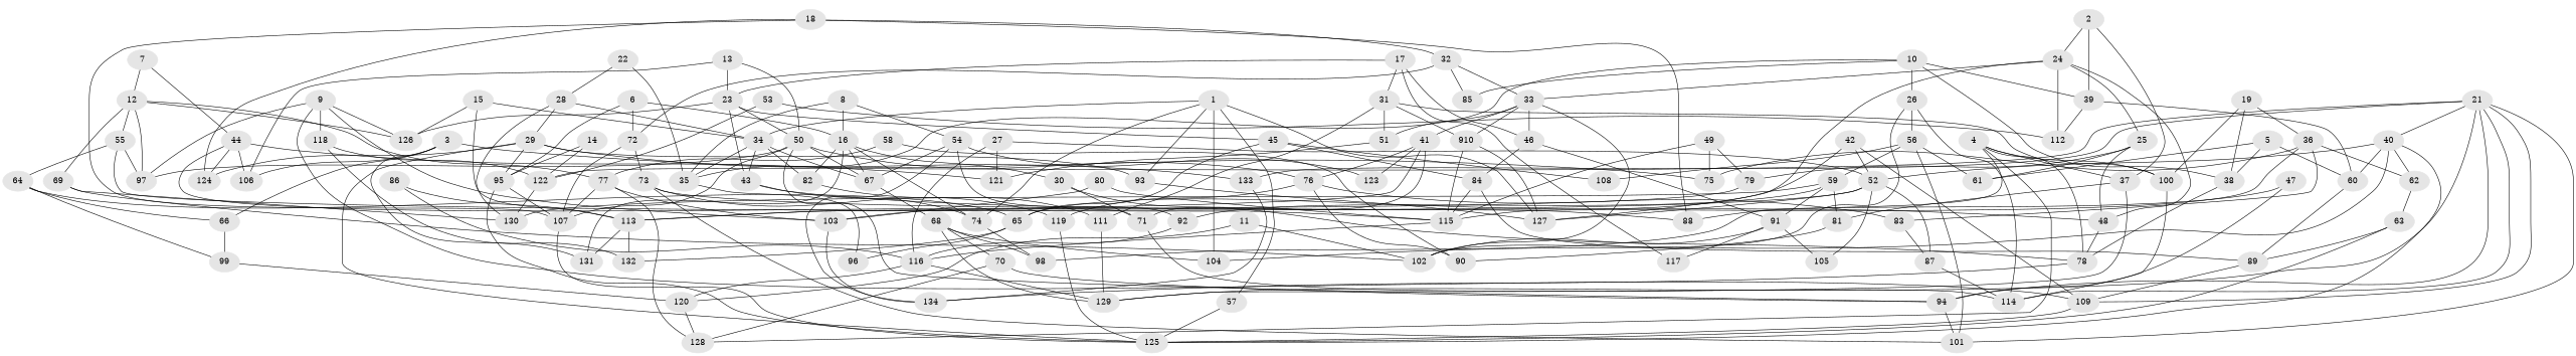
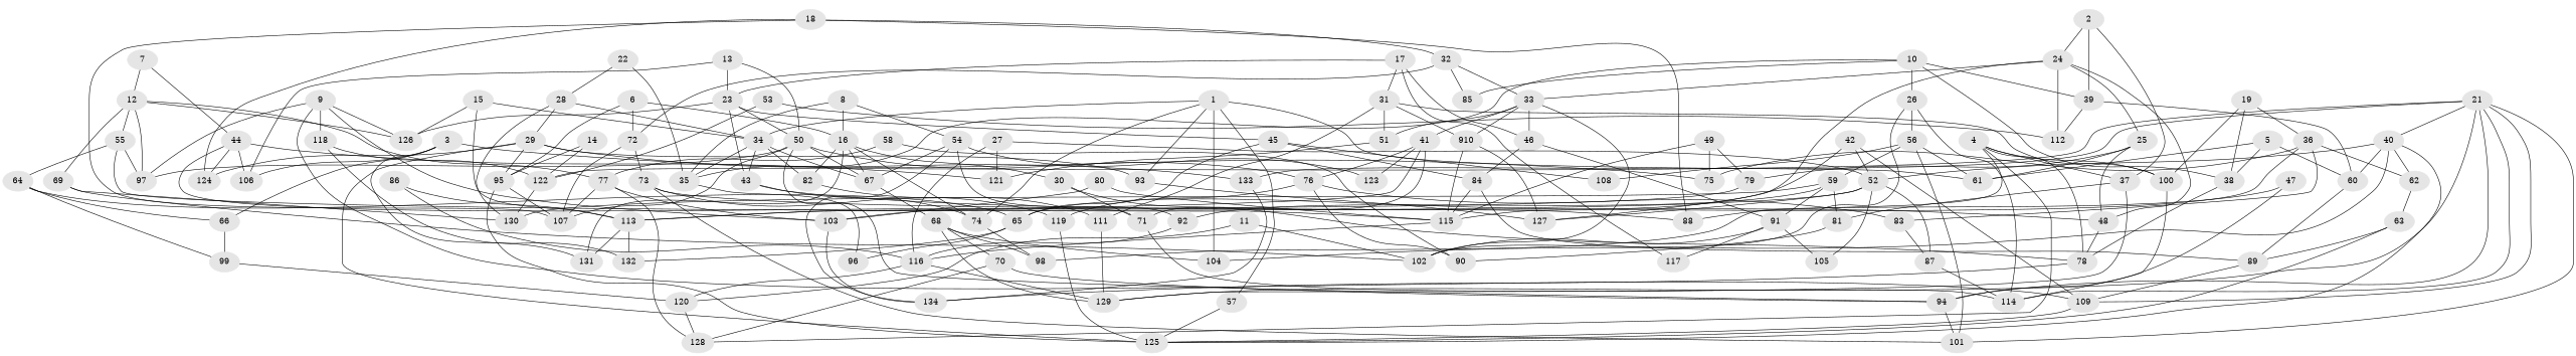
  graph {
    node [color=gray90 style=filled]
    1
    34
    57
    61
    74
    93
    104
    35
    67
    82
    43
    125
    98
    127
    2
    24
    37
    39
    25
    33
    48
    112
    129
    81
    60
    3
    66
    75
    106
    131
    99
    4
    78
    100
    128
    134
    114
    5
    38
    89
    6
    16
    72
    95
    30
    107
    73
    7
    12
    44
    97
    126
    55
    69
    77
    124
    121
    71
    8
    54
    96
    123
    92
    9
    103
    109
    118
    122
    132
    10
    26
    85
    102
    56
    11
    120
    115
    64
    130
    13
    23
    50
    45
    94
    76
    14
    15
    113
    68
    111
    17
    31
    46
    117
    51
    n96 [label=910]
    84
    91
    18
    32
    88
    19
    36
    62
    83
    21
    40
    101
    133
    52
    22
    28
    29
    108
    65
    79
    41
    59
    27
    116
    87
    105
    63
    90
    119
    42
    47
    49
    53
    58
    70
    80
    86
    1 -- 34
    1 -- 57
-   1 -- 127
+   1 -- 61
    1 -- 74
    1 -- 93
    1 -- 104
    34 -- 35
    34 -- 67
    34 -- 82
    34 -- 43
    57 -- 125
    74 -- 98
    93 -- 127
    35 -- 96
    67 -- 68
    82 -- 111
    43 -- 74
    43 -- 48
    2 -- 24
    2 -- 37
    2 -- 39
    24 -- 127
    24 -- 25
    24 -- 33
    24 -- 48
    24 -- 112
    37 -- 129
    37 -- 81
    39 -- 112
    39 -- 60
    25 -- 61
    25 -- 48
    25 -- 79
    33 -- 102
    33 -- 46
    33 -- 51
    33 -- n96
    33 -- 41
    48 -- 78
    81 -- 90
    60 -- 89
    3 -- 66
    3 -- 75
    3 -- 106
    3 -- 131
    66 -- 99
    99 -- 120
    4 -- 98
    4 -- 37
    4 -- 78
    4 -- 100
    4 -- 128
    78 -- 134
    100 -- 114
    5 -- 61
    5 -- 60
    5 -- 38
    38 -- 78
    89 -- 109
    6 -- 16
    6 -- 72
    6 -- 95
    16 -- 74
    16 -- 67
    16 -- 82
    16 -- 131
    16 -- 30
    72 -- 107
    72 -- 73
    95 -- 125
    95 -- 107
    30 -- 78
    30 -- 71
-   107 -- 125
    73 -- 88
    73 -- 101
    73 -- 119
    7 -- 12
    7 -- 44
    12 -- 97
    12 -- 126
    12 -- 55
    12 -- 69
    12 -- 77
    44 -- 106
    44 -- 124
    44 -- 121
    44 -- 71
    55 -- 97
    55 -- 115
    55 -- 64
    69 -- 102
    69 -- 130
    77 -- 128
    77 -- 107
    77 -- 103
    71 -- 114
    8 -- 35
    8 -- 16
    8 -- 54
    54 -- 67
    54 -- 134
    54 -- 123
    54 -- 92
    92 -- 116
    9 -- 97
    9 -- 126
    9 -- 103
    9 -- 109
    9 -- 118
    103 -- 134
    109 -- 125
    118 -- 122
    118 -- 132
    122 -- 130
    10 -- 35
    10 -- 39
    10 -- 38
    10 -- 26
    10 -- 85
    26 -- 114
    26 -- 102
    26 -- 56
    56 -- 61
    56 -- 101
    56 -- 108
    56 -- 59
    11 -- 102
    11 -- 120
    120 -- 128
    115 -- 116
    64 -- 66
    64 -- 99
    64 -- 65
    13 -- 106
    13 -- 23
    13 -- 50
    23 -- 43
    23 -- 126
    23 -- 50
    23 -- 45
    50 -- 67
    50 -- 107
    50 -- 97
    50 -- 94
    50 -- 76
    45 -- 84
    45 -- 108
    45 -- 65
    94 -- 101
    76 -- 83
    76 -- 90
    76 -- 119
    14 -- 95
    14 -- 122
    15 -- 34
    15 -- 126
    15 -- 113
    113 -- 131
    113 -- 132
    68 -- 104
    68 -- 98
    68 -- 129
    68 -- 70
    111 -- 129
    17 -- 23
    17 -- 31
    17 -- 46
    17 -- 117
    31 -- 100
    31 -- 111
    31 -- 51
    31 -- n96
    46 -- 84
    46 -- 91
    51 -- 121
    n96 -- 127
    n96 -- 115
    84 -- 89
    84 -- 115
    91 -- 102
    91 -- 117
    91 -- 105
    18 -- 107
    18 -- 124
    18 -- 32
    18 -- 88
    32 -- 33
    32 -- 72
    32 -- 85
    19 -- 100
    19 -- 38
    19 -- 36
    36 -- 75
    36 -- 115
    36 -- 62
    36 -- 83
    62 -- 63
    83 -- 87
    21 -- 129
    21 -- 114
    21 -- 109
    21 -- 122
    21 -- 94
    21 -- 40
    21 -- 101
    21 -- 133
    40 -- 104
    40 -- 125
    40 -- 60
    40 -- 62
    40 -- 52
    133 -- 134
    52 -- 127
    52 -- 113
    52 -- 87
    52 -- 105
    22 -- 35
    22 -- 28
    28 -- 34
    28 -- 130
    28 -- 29
    29 -- 93
    29 -- 125
    29 -- 95
    29 -- 124
    29 -- 133
    65 -- 96
    65 -- 132
    79 -- 103
    41 -- 71
    41 -- 123
    41 -- 76
    41 -- 113
    59 -- 81
    59 -- 92
    59 -- 130
    59 -- 91
    27 -- 121
    27 -- 52
    27 -- 116
    116 -- 129
    116 -- 120
    87 -- 114
    63 -- 125
    63 -- 89
    119 -- 125
    42 -- 109
    42 -- 52
    42 -- 65
    47 -- 94
    47 -- 88
    49 -- 75
    49 -- 115
    49 -- 79
    53 -- 112
    53 -- 122
    58 -- 77
    58 -- 90
    70 -- 128
    70 -- 94
    80 -- 103
    80 -- 115
    86 -- 113
    86 -- 116
  }
